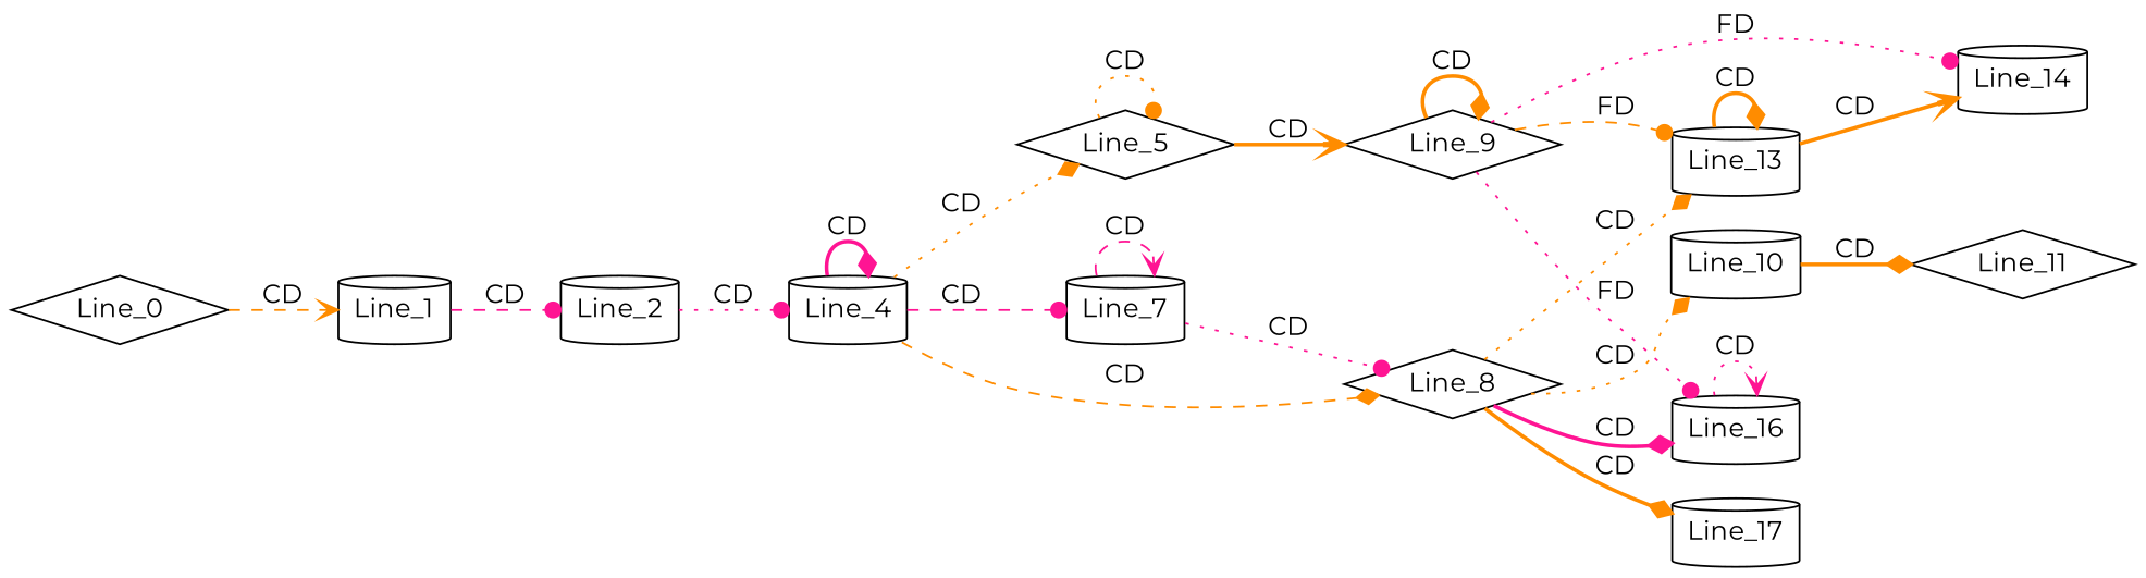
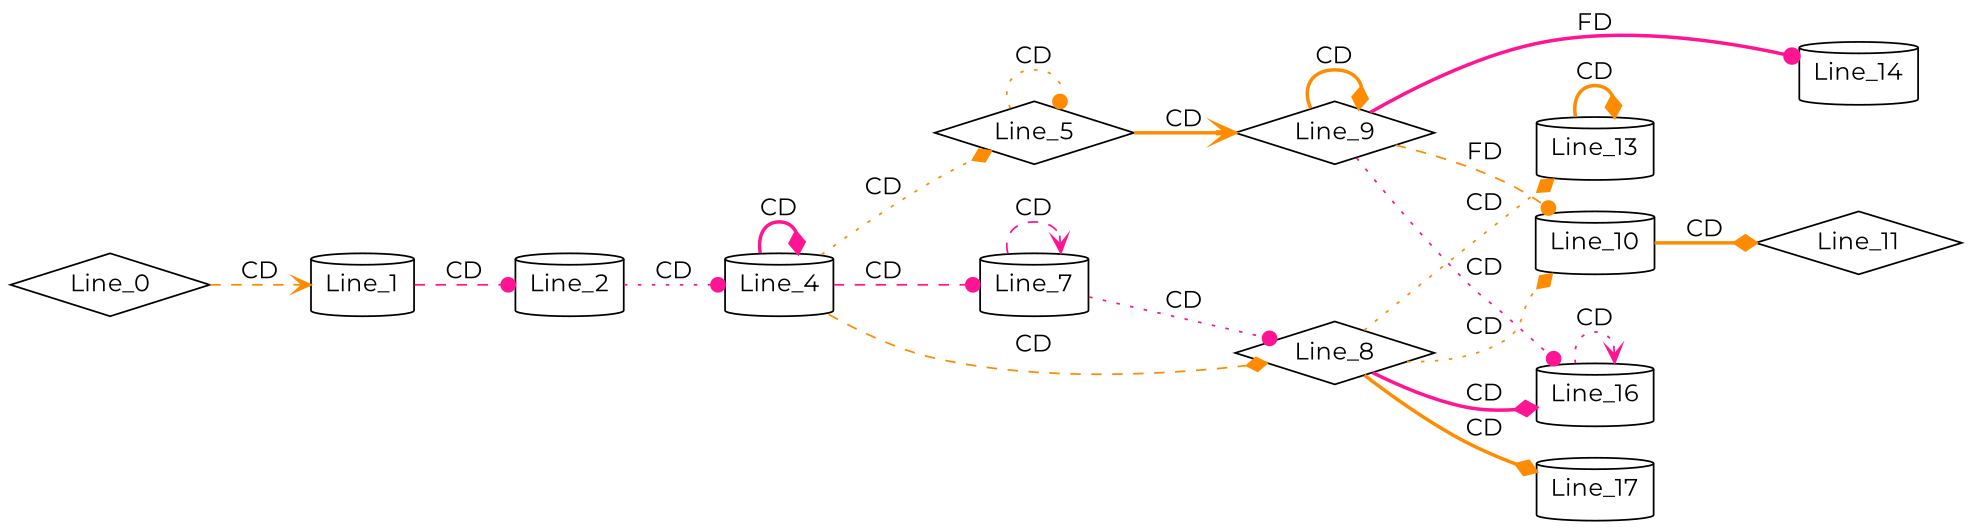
  digraph {
    fontname=Montserrat
    rankdir=LR
    node [fontname=Montserrat shape=cylinder]
    edge [arrowhead=diamond color=darkorange fontname=Montserrat style=dotted]
    Line_0 [shape=diamond]
    Line_1
    Line_2
    Line_4
    Line_5 [shape=diamond]
    Line_7
    Line_8 [shape=diamond]
    Line_9 [shape=diamond]
    Line_10
    Line_13
    Line_16
    n12 [label=Line_17]
    Line_14
    Line_11 [shape=diamond]
    Line_0 -> Line_1 [arrowhead=vee label=CD style=dashed]
    Line_1 -> Line_2 [arrowhead=dot color=deeppink label=CD style=dashed]
    Line_2 -> Line_4 [arrowhead=dot color=deeppink label=CD]
    Line_4 -> Line_4 [color=deeppink label=CD style=bold]
    Line_4 -> Line_5 [label=CD]
    Line_4 -> Line_7 [arrowhead=dot color=deeppink label=CD style=dashed]
    Line_4 -> Line_8 [label=CD style=dashed]
    Line_5 -> Line_5 [arrowhead=dot label=CD]
    Line_5 -> Line_9 [arrowhead=vee label=CD style=bold]
    Line_7 -> Line_7 [arrowhead=vee color=deeppink label=CD style=dashed]
    Line_7 -> Line_8 [arrowhead=dot color=deeppink label=CD]
    Line_8 -> Line_10 [label=CD]
    Line_8 -> Line_13 [label=CD]
    Line_8 -> Line_16 [color=deeppink label=CD style=bold]
    Line_8 -> n12 [label=CD style=bold]
    Line_9 -> Line_9 [label=CD style=bold]
-   Line_9 -> Line_13 [arrowhead=dot label=FD style=dashed]
-   Line_9 -> Line_16 [arrowhead=dot color=deeppink label=FD]
-   Line_9 -> Line_14 [arrowhead=dot color=deeppink label=FD]
+   Line_9 -> Line_10 [arrowhead=dot label=FD style=dashed]
+   Line_9 -> Line_16 [arrowhead=dot color=deeppink label=CD]
+   Line_9 -> Line_14 [arrowhead=dot color=deeppink label=FD style=bold]
    Line_10 -> Line_11 [label=CD style=bold]
    Line_13 -> Line_13 [label=CD style=bold]
-   Line_13 -> Line_14 [arrowhead=vee label=CD style=bold]
    Line_16 -> Line_16 [arrowhead=vee color=deeppink label=CD]
  }
